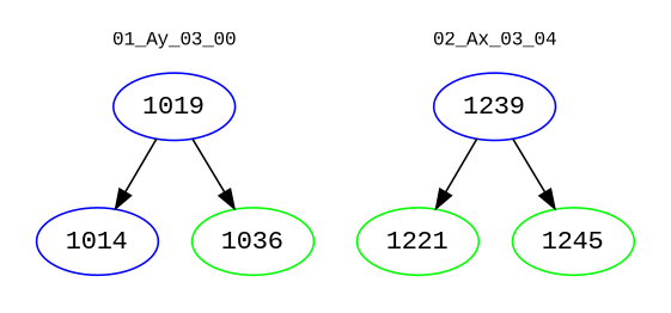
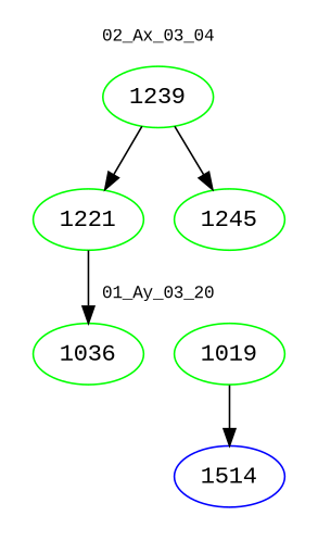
  digraph {
    fontname="Liberation Mono"
    node [color=blue fontname="Liberation Mono"]
    edge [color=black fontname="Liberation Mono"]
-   n1 [label=1019]
-   n2 [label=1014]
+   n1 [color=green label=1019]
+   n2 [label=1514]
    n3 [color=green label=1036]
-   n4 [label=1239]
+   n4 [color=green label=1239]
    n5 [color=green label=1221]
    n6 [color=green label=1245]
    subgraph cluster_1 {
      color=white
      fontsize=10
-     label="01_Ay_03_00"
+     label="01_Ay_03_20"
      n1
      n2
      n3
    }
    subgraph cluster_2 {
      color=white
      fontsize=10
      label="02_Ax_03_04"
      n4
      n5
      n6
    }
    n1 -> n2
-   n1 -> n3
+   n5 -> n3
    n4 -> n5
    n4 -> n6
  }
